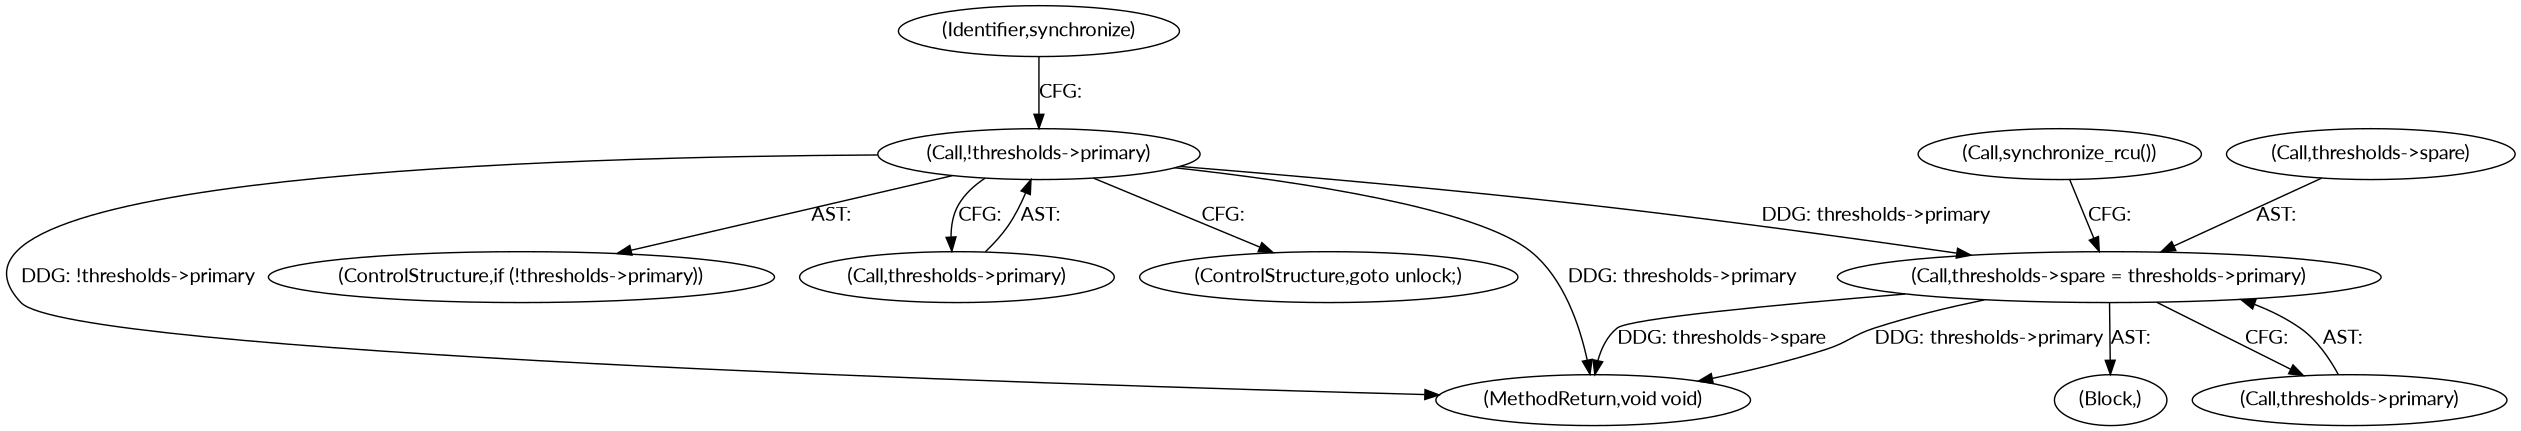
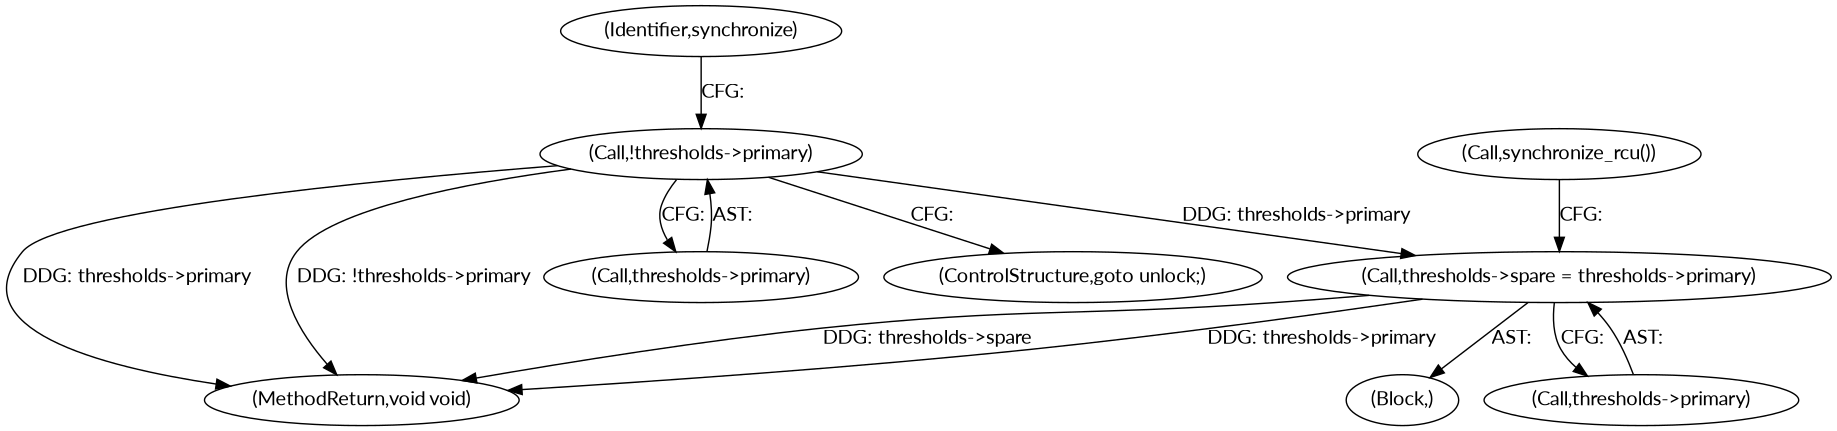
  digraph {
    fontname=Lato
    node [fontname=Lato]
    edge [fontname=Lato]
    n1 [label="(Call,thresholds->spare = thresholds->primary)"]
    n2 [label="(Call,thresholds->primary)"]
    n3 [label="(MethodReturn,void void)"]
    n4 [label="(Block,)"]
    n5 [label="(Call,!thresholds->primary)"]
-   n6 [label="(ControlStructure,if (!thresholds->primary))"]
    n7 [label="(Call,thresholds->primary)"]
    n8 [label="(ControlStructure,goto unlock;)"]
    n9 [label="(Identifier,synchronize)"]
    n10 [label="(Call,synchronize_rcu())"]
-   n11 [label="(Call,thresholds->spare)"]
    n1 -> n2 [label="CFG: "]
    n1 -> n3 [label="DDG: thresholds->spare"]
    n1 -> n3 [label="DDG: thresholds->primary"]
    n1 -> n4 [label="AST: "]
    n2 -> n1 [label="AST: "]
    n5 -> n1 [label="DDG: thresholds->primary"]
    n5 -> n3 [label="DDG: thresholds->primary"]
    n5 -> n3 [label="DDG: !thresholds->primary"]
-   n5 -> n6 [label="AST: "]
    n5 -> n7 [label="CFG: "]
    n5 -> n8 [label="CFG: "]
    n7 -> n5 [label="AST: "]
    n9 -> n5 [label="CFG: "]
    n10 -> n1 [label="CFG: "]
-   n11 -> n1 [label="AST: "]
  }
